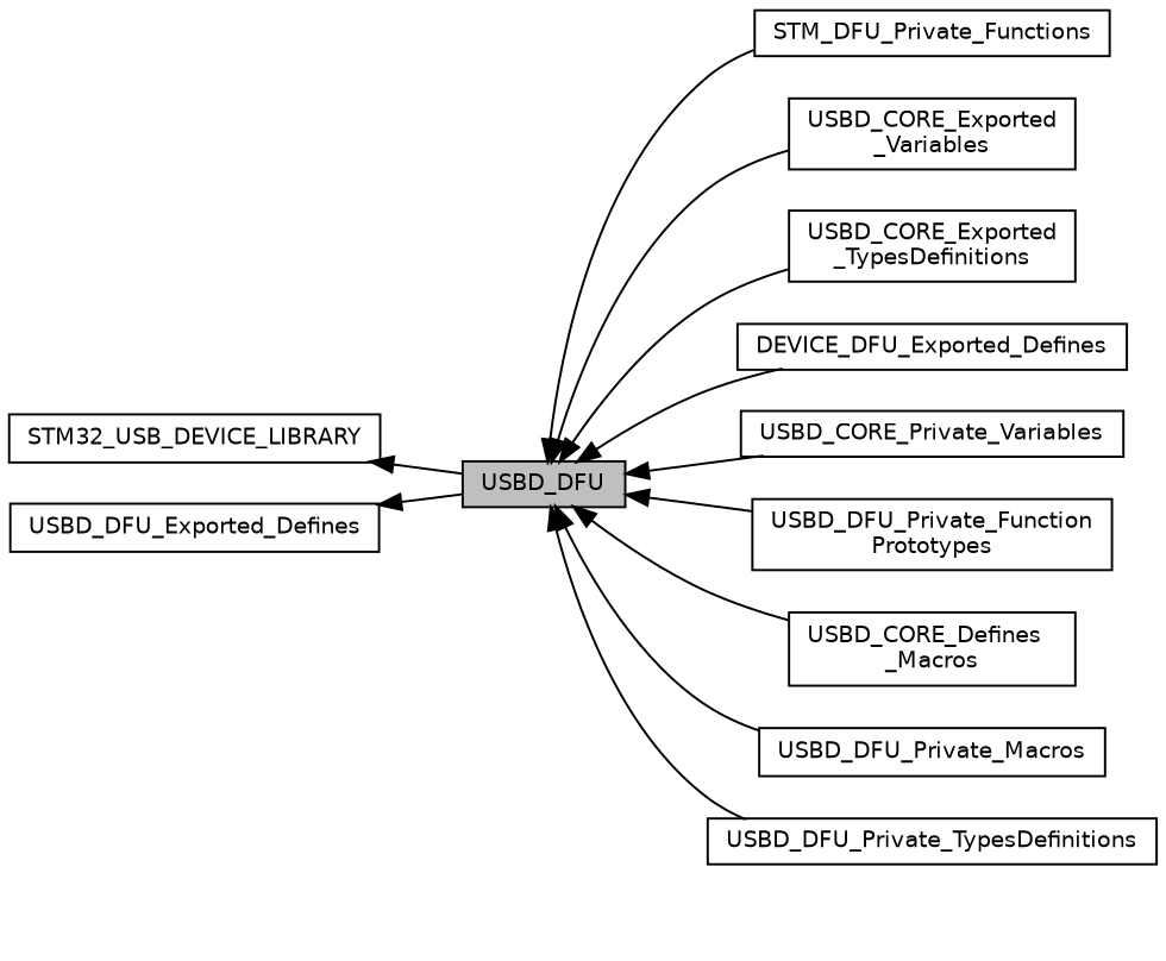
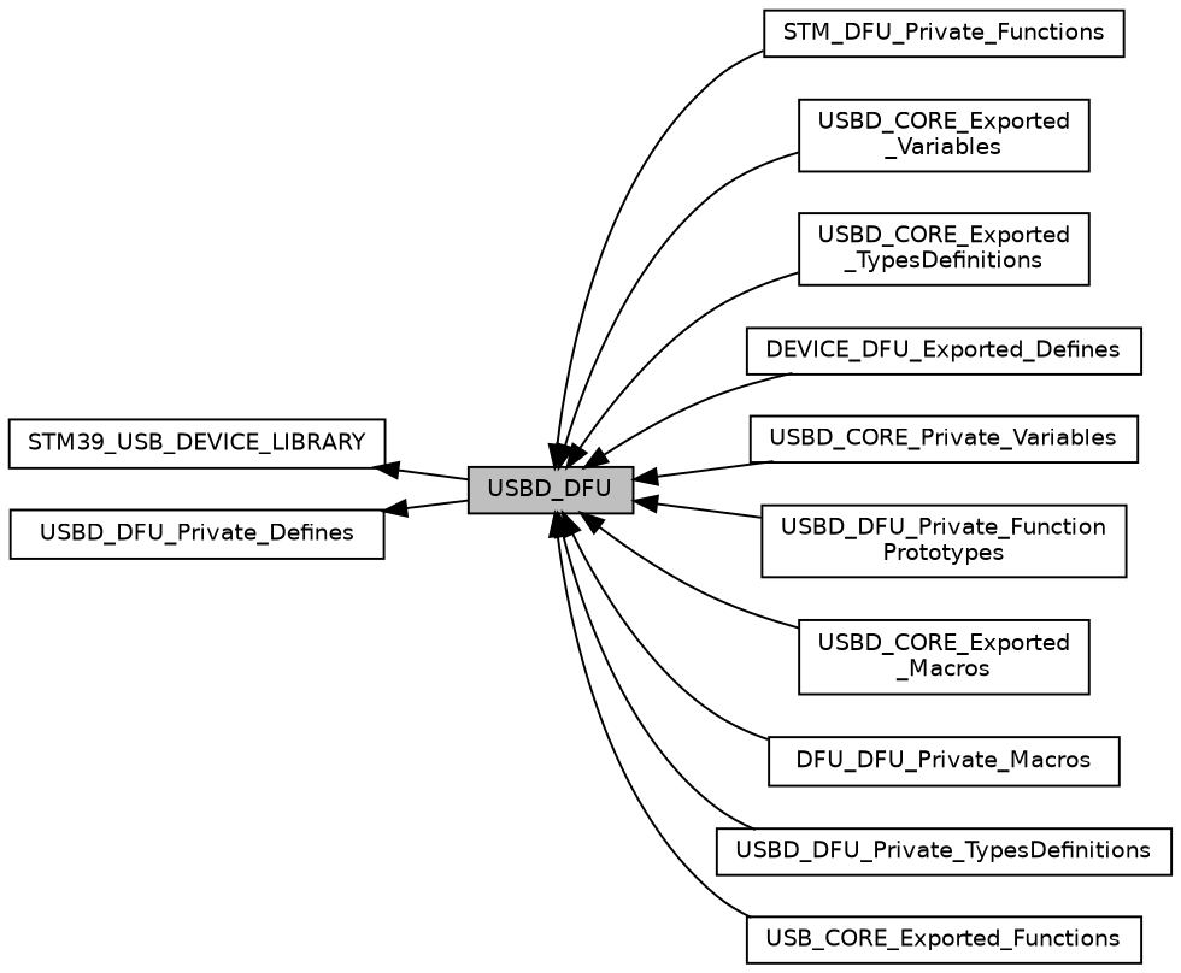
  digraph {
    rankdir=LR
    node [color=black fillcolor=white fontname=Helvetica fontsize=10 shape=record style=filled]
    edge [dir=back fontname=Helvetica fontsize=10 labelfontname=Helvetica labelfontsize=10 shape=plaintext style=solid]
    n1 [height=0.2 label=STM_DFU_Private_Functions width=0.4]
-   n2 [height=0.2 label=STM32_USB_DEVICE_LIBRARY width=0.4]
+   n2 [height=0.2 label=STM39_USB_DEVICE_LIBRARY width=0.4]
    n3 [fillcolor=grey75 fontcolor=black height=0.2 label=USBD_DFU width=0.4]
    n4 [height=0.2 label="USBD_CORE_Exported\l_Variables" width=0.4]
    n5 [height=0.2 label="USBD_CORE_Exported\l_TypesDefinitions" width=0.4]
    n6 [height=0.2 label=DEVICE_DFU_Exported_Defines width=0.4]
    n7 [height=0.2 label=USBD_CORE_Private_Variables width=0.4]
    n8 [height=0.2 label="USBD_DFU_Private_Function\lPrototypes" width=0.4]
-   n9 [height=0.2 label="USBD_CORE_Defines\l_Macros" width=0.4]
-   n10 [height=0.2 label=USBD_DFU_Private_Macros width=0.4]
+   n9 [height=0.2 label="USBD_CORE_Exported\l_Macros" width=0.4]
+   n10 [height=0.2 label=DFU_DFU_Private_Macros width=0.4]
    n11 [height=0.2 label=USBD_DFU_Private_TypesDefinitions width=0.4]
-   n13 [height=0.2 label=USBD_DFU_Exported_Defines width=0.4]
+   n12 [height=0.2 label=USB_CORE_Exported_Functions width=0.4]
+   n13 [height=0.2 label=USBD_DFU_Private_Defines width=0.4]
    n2 -> n3
    n3 -> n1
    n3 -> n4
    n3 -> n5
    n3 -> n6
    n3 -> n7
    n3 -> n8
    n3 -> n9
    n3 -> n10
    n3 -> n11
+   n3 -> n12
    n13 -> n3
  }
